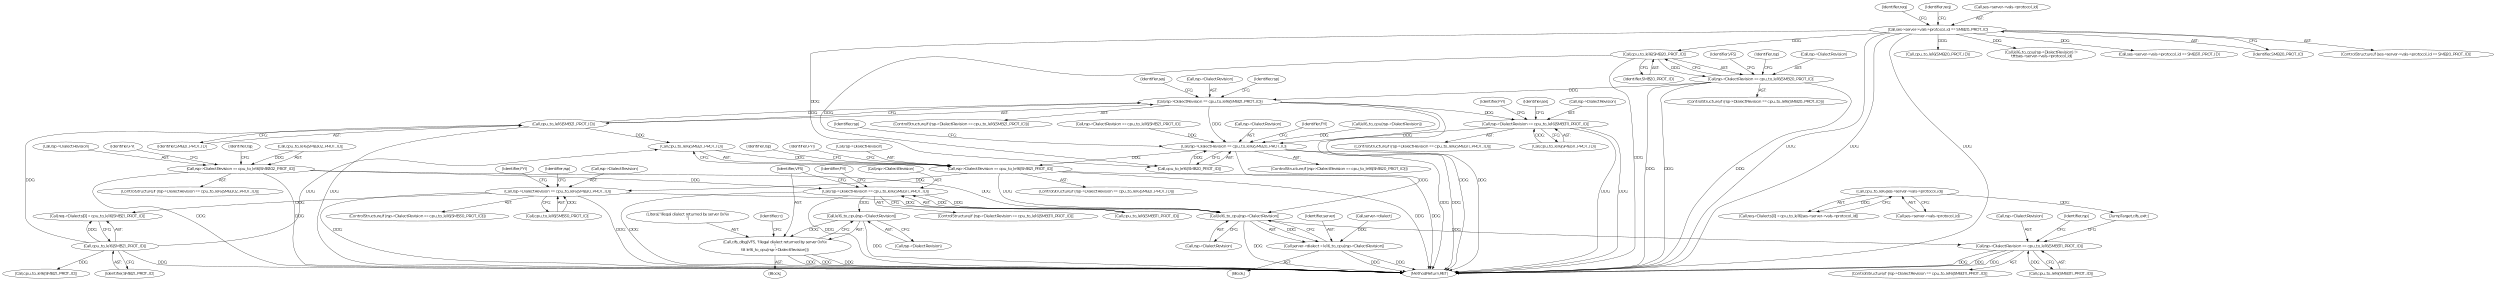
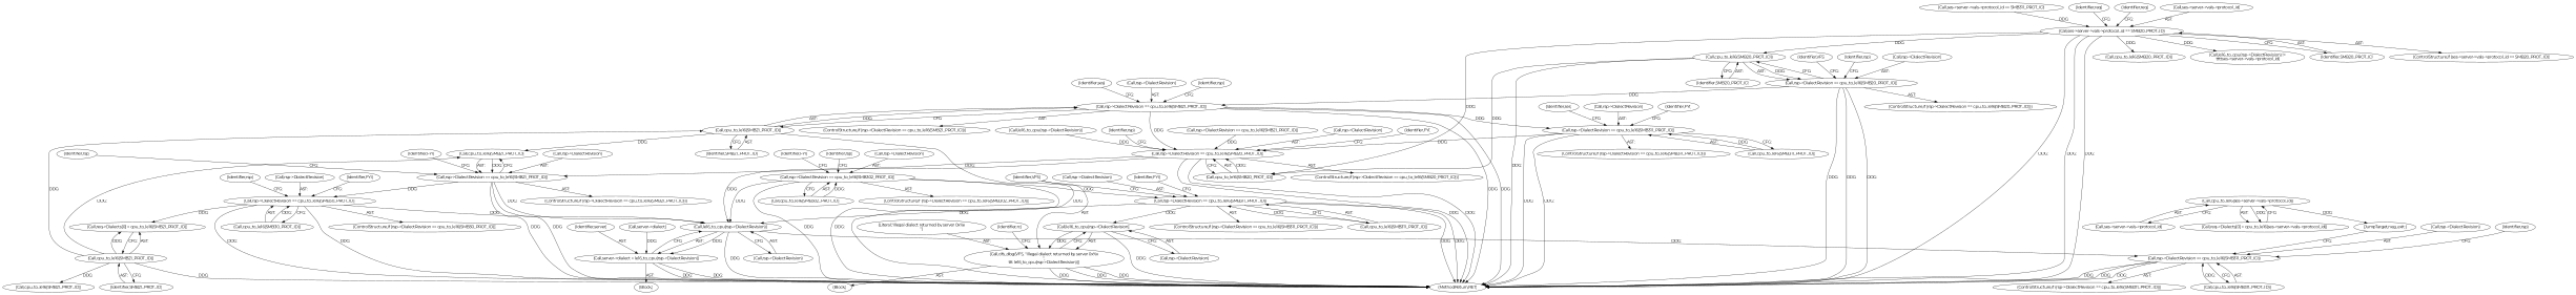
  digraph {
    fontname=Montserrat
    node [fontname=Montserrat]
    edge [fontname=Montserrat]
    n1 [label="(Call,rsp->DialectRevision == cpu_to_le16(SMB21_PROT_ID))"]
    n2 [label="(Call,cpu_to_le16(SMB21_PROT_ID))"]
    n3 [label="(Call,rsp->DialectRevision == cpu_to_le16(SMB311_PROT_ID))"]
    n4 [label="(Call,rsp->DialectRevision == cpu_to_le16(SMB20_PROT_ID))"]
    n5 [label="(MethodReturn,RET)"]
    n6 [label="(ControlStructure,if (rsp->DialectRevision == cpu_to_le16(SMB21_PROT_ID)))"]
    n7 [label="(Call,cpu_to_le16(SMB21_PROT_ID))"]
    n8 [label="(Identifier,SMB21_PROT_ID)"]
    n9 [label="(ControlStructure,if (rsp->DialectRevision == cpu_to_le16(SMB311_PROT_ID)))"]
    n10 [label="(Call,cpu_to_le16(SMB311_PROT_ID))"]
    n11 [label="(Call,cpu_to_le16(SMB20_PROT_ID))"]
    n12 [label="(Call,rsp->DialectRevision == cpu_to_le16(SMB21_PROT_ID))"]
    n13 [label="(Call,le16_to_cpu(rsp->DialectRevision))"]
    n14 [label="(ControlStructure,if (rsp->DialectRevision == cpu_to_le16(SMB20_PROT_ID)))"]
    n15 [label="(Call,rsp->DialectRevision == cpu_to_le16(SMB20_PROT_ID))"]
    n16 [label="(Call,cpu_to_le16(SMB20_PROT_ID))"]
    n17 [label="(ControlStructure,if (rsp->DialectRevision == cpu_to_le16(SMB20_PROT_ID)))"]
    n18 [label="(Identifier,SMB20_PROT_ID)"]
    n19 [label="(Call,ses->server->vals->protocol_id == SMB20_PROT_ID)"]
    n20 [label="(Call,cpu_to_le16(SMB20_PROT_ID))"]
    n21 [label="(Call,le16_to_cpu(rsp->DialectRevision) !=\n \t\t\t\tses->server->vals->protocol_id)"]
    n22 [label="(Call,ses->server->vals->protocol_id == SMB311_PROT_ID)"]
    n23 [label="(Identifier,SMB20_PROT_ID)"]
    n24 [label="(ControlStructure,if (ses->server->vals->protocol_id == SMB20_PROT_ID))"]
    n25 [label="(Call,cpu_to_le16(ses->server->vals->protocol_id))"]
    n26 [label="(Call,req->Dialects[0] = cpu_to_le16(ses->server->vals->protocol_id))"]
    n27 [label="(Call,ses->server->vals->protocol_id)"]
-   n28 [label="(JumpTarget,cifs_exit:)"]
+   n28 [label="(JumpTarget,neg_exit:)"]
    n29 [label="(Call,cpu_to_le16(SMB21_PROT_ID))"]
    n30 [label="(Call,req->Dialects[0] = cpu_to_le16(SMB21_PROT_ID))"]
    n31 [label="(Identifier,SMB21_PROT_ID)"]
    n32 [label="(Call,cpu_to_le16(SMB21_PROT_ID))"]
    n33 [label="(Call,rsp->DialectRevision == cpu_to_le16(SMB30_PROT_ID))"]
    n34 [label="(ControlStructure,if (rsp->DialectRevision == cpu_to_le16(SMB21_PROT_ID)))"]
    n35 [label="(Call,server->dialect = le16_to_cpu(rsp->DialectRevision))"]
    n36 [label="(Call,rsp->DialectRevision == cpu_to_le16(SMB311_PROT_ID))"]
    n37 [label="(Call,rsp->DialectRevision)"]
    n38 [label="(Call,cpu_to_le16(SMB30_PROT_ID))"]
    n39 [label="(ControlStructure,if (rsp->DialectRevision == cpu_to_le16(SMB30_PROT_ID)))"]
    n40 [label="(Call,rsp->DialectRevision == cpu_to_le16(SMB302_PROT_ID))"]
    n41 [label="(Call,rsp->DialectRevision == cpu_to_le16(SMB311_PROT_ID))"]
    n42 [label="(Call,cpu_to_le16(SMB302_PROT_ID))"]
    n43 [label="(ControlStructure,if (rsp->DialectRevision == cpu_to_le16(SMB302_PROT_ID)))"]
    n44 [label="(Call,le16_to_cpu(rsp->DialectRevision))"]
    n45 [label="(ControlStructure,if (rsp->DialectRevision == cpu_to_le16(SMB311_PROT_ID)))"]
    n46 [label="(Call,cpu_to_le16(SMB311_PROT_ID))"]
    n47 [label="(Call,cifs_dbg(VFS, \"Illegal dialect returned by server 0x%x\n\",\n\t\t\t le16_to_cpu(rsp->DialectRevision)))"]
    n48 [label="(Call,rsp->DialectRevision)"]
    n49 [label="(Block,)"]
    n50 [label="(Block,)"]
    n51 [label="(Call,cpu_to_le16(SMB311_PROT_ID))"]
    n52 [label="(ControlStructure,if (rsp->DialectRevision == cpu_to_le16(SMB311_PROT_ID)))"]
    n53 [label="(Identifier,FYI)"]
    n54 [label="(Call,rsp->DialectRevision)"]
    n55 [label="(Call,rsp->DialectRevision)"]
    n56 [label="(Identifier,req)"]
    n57 [label="(Identifier,ses)"]
    n58 [label="(Identifier,FYI)"]
    n59 [label="(Call,rsp->DialectRevision)"]
    n60 [label="(Identifier,rsp)"]
    n61 [label="(Identifier,FYI)"]
    n62 [label="(Identifier,rsp)"]
    n63 [label="(Literal,\"Illegal dialect returned by server 0x%x\n\")"]
    n64 [label="(Identifier,req)"]
    n65 [label="(Call,rsp->DialectRevision)"]
    n66 [label="(Call,rsp->DialectRevision)"]
    n67 [label="(Identifier,ses)"]
    n68 [label="(Identifier,rc)"]
    n69 [label="(Identifier,VFS)"]
    n70 [label="(Call,rsp->DialectRevision)"]
    n71 [label="(Identifier,VFS)"]
    n72 [label="(Call,le16_to_cpu(rsp->DialectRevision))"]
    n73 [label="(Call,ses->server->vals->protocol_id)"]
    n74 [label="(Identifier,rsp)"]
    n75 [label="(Identifier,FYI)"]
    n76 [label="(Identifier,rsp)"]
    n77 [label="(Identifier,FYI)"]
    n78 [label="(Identifier,rsp)"]
    n79 [label="(Call,rsp->DialectRevision)"]
    n80 [label="(Call,rsp->DialectRevision)"]
    n81 [label="(Call,rsp->DialectRevision)"]
    n82 [label="(Identifier,server)"]
    n83 [label="(Call,server->dialect)"]
    n84 [label="(Identifier,FYI)"]
    n85 [label="(Identifier,rsp)"]
    n86 [label="(Identifier,rsp)"]
    n87 [label="(Call,rsp->DialectRevision == cpu_to_le16(SMB21_PROT_ID))"]
    n1 -> n2 [label="CFG: "]
    n1 -> n3 [label="DDG: "]
    n1 -> n4 [label="DDG: "]
    n1 -> n5 [label="DDG: "]
    n1 -> n5 [label="DDG: "]
    n1 -> n6 [label="AST: "]
    n2 -> n1 [label="AST: "]
    n2 -> n1 [label="DDG: "]
    n2 -> n5 [label="DDG: "]
    n2 -> n7 [label="DDG: "]
    n2 -> n8 [label="CFG: "]
    n3 -> n4 [label="DDG: "]
    n3 -> n5 [label="DDG: "]
    n3 -> n5 [label="DDG: "]
    n3 -> n9 [label="AST: "]
    n3 -> n10 [label="CFG: "]
    n4 -> n5 [label="DDG: "]
    n4 -> n5 [label="DDG: "]
    n4 -> n11 [label="CFG: "]
    n4 -> n12 [label="DDG: "]
    n4 -> n13 [label="DDG: "]
    n4 -> n14 [label="AST: "]
    n7 -> n12 [label="AST: "]
    n7 -> n12 [label="DDG: "]
    n8 -> n2 [label="AST: "]
    n10 -> n3 [label="AST: "]
    n10 -> n3 [label="DDG: "]
    n11 -> n4 [label="AST: "]
    n11 -> n4 [label="DDG: "]
    n12 -> n5 [label="DDG: "]
    n12 -> n5 [label="DDG: "]
    n12 -> n7 [label="CFG: "]
    n12 -> n13 [label="DDG: "]
    n12 -> n33 [label="DDG: "]
    n12 -> n34 [label="AST: "]
    n13 -> n5 [label="DDG: "]
    n13 -> n35 [label="AST: "]
    n13 -> n35 [label="DDG: "]
    n13 -> n36 [label="DDG: "]
    n13 -> n37 [label="CFG: "]
    n15 -> n1 [label="DDG: "]
    n15 -> n5 [label="DDG: "]
    n15 -> n5 [label="DDG: "]
    n15 -> n5 [label="DDG: "]
    n15 -> n16 [label="CFG: "]
    n15 -> n17 [label="AST: "]
    n16 -> n5 [label="DDG: "]
    n16 -> n11 [label="DDG: "]
    n16 -> n15 [label="AST: "]
    n16 -> n15 [label="DDG: "]
    n16 -> n18 [label="CFG: "]
    n18 -> n16 [label="AST: "]
    n19 -> n5 [label="DDG: "]
    n19 -> n5 [label="DDG: "]
    n19 -> n5 [label="DDG: "]
    n19 -> n11 [label="DDG: "]
    n19 -> n16 [label="DDG: "]
    n19 -> n20 [label="DDG: "]
    n19 -> n21 [label="DDG: "]
-   n19 -> n22 [label="DDG: "]
+   n22 -> n19 [label="DDG: "]
    n19 -> n23 [label="CFG: "]
    n19 -> n24 [label="AST: "]
    n23 -> n19 [label="AST: "]
    n25 -> n26 [label="AST: "]
    n25 -> n26 [label="DDG: "]
    n25 -> n27 [label="CFG: "]
    n25 -> n28 [label="DDG: "]
    n26 -> n25 [label="CFG: "]
    n27 -> n25 [label="AST: "]
    n28 -> n36 [label="CFG: "]
    n29 -> n2 [label="DDG: "]
    n29 -> n5 [label="DDG: "]
    n29 -> n7 [label="DDG: "]
    n29 -> n30 [label="AST: "]
    n29 -> n30 [label="DDG: "]
    n29 -> n31 [label="CFG: "]
    n29 -> n32 [label="DDG: "]
    n30 -> n29 [label="CFG: "]
    n31 -> n29 [label="AST: "]
    n33 -> n5 [label="DDG: "]
    n33 -> n5 [label="DDG: "]
    n33 -> n13 [label="DDG: "]
    n33 -> n30 [label="DDG: "]
    n33 -> n38 [label="CFG: "]
    n33 -> n39 [label="AST: "]
    n35 -> n5 [label="DDG: "]
    n35 -> n5 [label="DDG: "]
    n35 -> n13 [label="CFG: "]
    n35 -> n50 [label="AST: "]
    n36 -> n5 [label="DDG: "]
    n36 -> n5 [label="DDG: "]
    n36 -> n5 [label="DDG: "]
    n36 -> n51 [label="CFG: "]
    n36 -> n52 [label="AST: "]
    n37 -> n13 [label="AST: "]
    n38 -> n33 [label="AST: "]
    n38 -> n33 [label="DDG: "]
    n40 -> n5 [label="DDG: "]
    n40 -> n5 [label="DDG: "]
    n40 -> n13 [label="DDG: "]
    n40 -> n41 [label="DDG: "]
+   n40 -> n42 [label="CFG: "]
    n40 -> n43 [label="AST: "]
    n41 -> n5 [label="DDG: "]
    n41 -> n5 [label="DDG: "]
    n41 -> n13 [label="DDG: "]
    n41 -> n44 [label="DDG: "]
    n41 -> n45 [label="AST: "]
    n41 -> n46 [label="CFG: "]
    n42 -> n40 [label="AST: "]
    n42 -> n40 [label="DDG: "]
    n44 -> n5 [label="DDG: "]
    n44 -> n47 [label="AST: "]
    n44 -> n47 [label="DDG: "]
    n44 -> n48 [label="CFG: "]
    n46 -> n41 [label="AST: "]
    n46 -> n41 [label="DDG: "]
    n47 -> n5 [label="DDG: "]
    n47 -> n5 [label="DDG: "]
    n47 -> n5 [label="DDG: "]
    n47 -> n44 [label="CFG: "]
    n47 -> n49 [label="AST: "]
    n48 -> n44 [label="AST: "]
    n51 -> n36 [label="AST: "]
    n51 -> n36 [label="DDG: "]
    n53 -> n3 [label="CFG: "]
    n54 -> n4 [label="AST: "]
    n55 -> n1 [label="AST: "]
    n56 -> n19 [label="CFG: "]
    n57 -> n3 [label="CFG: "]
    n58 -> n33 [label="CFG: "]
    n59 -> n36 [label="AST: "]
    n60 -> n1 [label="CFG: "]
    n61 -> n4 [label="CFG: "]
    n62 -> n15 [label="CFG: "]
    n63 -> n47 [label="AST: "]
    n64 -> n19 [label="CFG: "]
    n65 -> n41 [label="AST: "]
    n66 -> n3 [label="AST: "]
    n67 -> n1 [label="CFG: "]
    n68 -> n47 [label="CFG: "]
    n69 -> n41 [label="CFG: "]
    n69 -> n47 [label="AST: "]
    n70 -> n15 [label="AST: "]
    n71 -> n15 [label="CFG: "]
    n72 -> n4 [label="DDG: "]
    n73 -> n19 [label="AST: "]
    n74 -> n12 [label="CFG: "]
    n75 -> n12 [label="CFG: "]
    n76 -> n33 [label="CFG: "]
    n77 -> n41 [label="CFG: "]
    n78 -> n4 [label="CFG: "]
    n79 -> n40 [label="AST: "]
    n80 -> n12 [label="AST: "]
    n81 -> n33 [label="AST: "]
    n82 -> n35 [label="AST: "]
    n83 -> n35 [label="DDG: "]
    n84 -> n40 [label="CFG: "]
    n85 -> n40 [label="CFG: "]
    n86 -> n36 [label="CFG: "]
    n87 -> n4 [label="DDG: "]
  }
